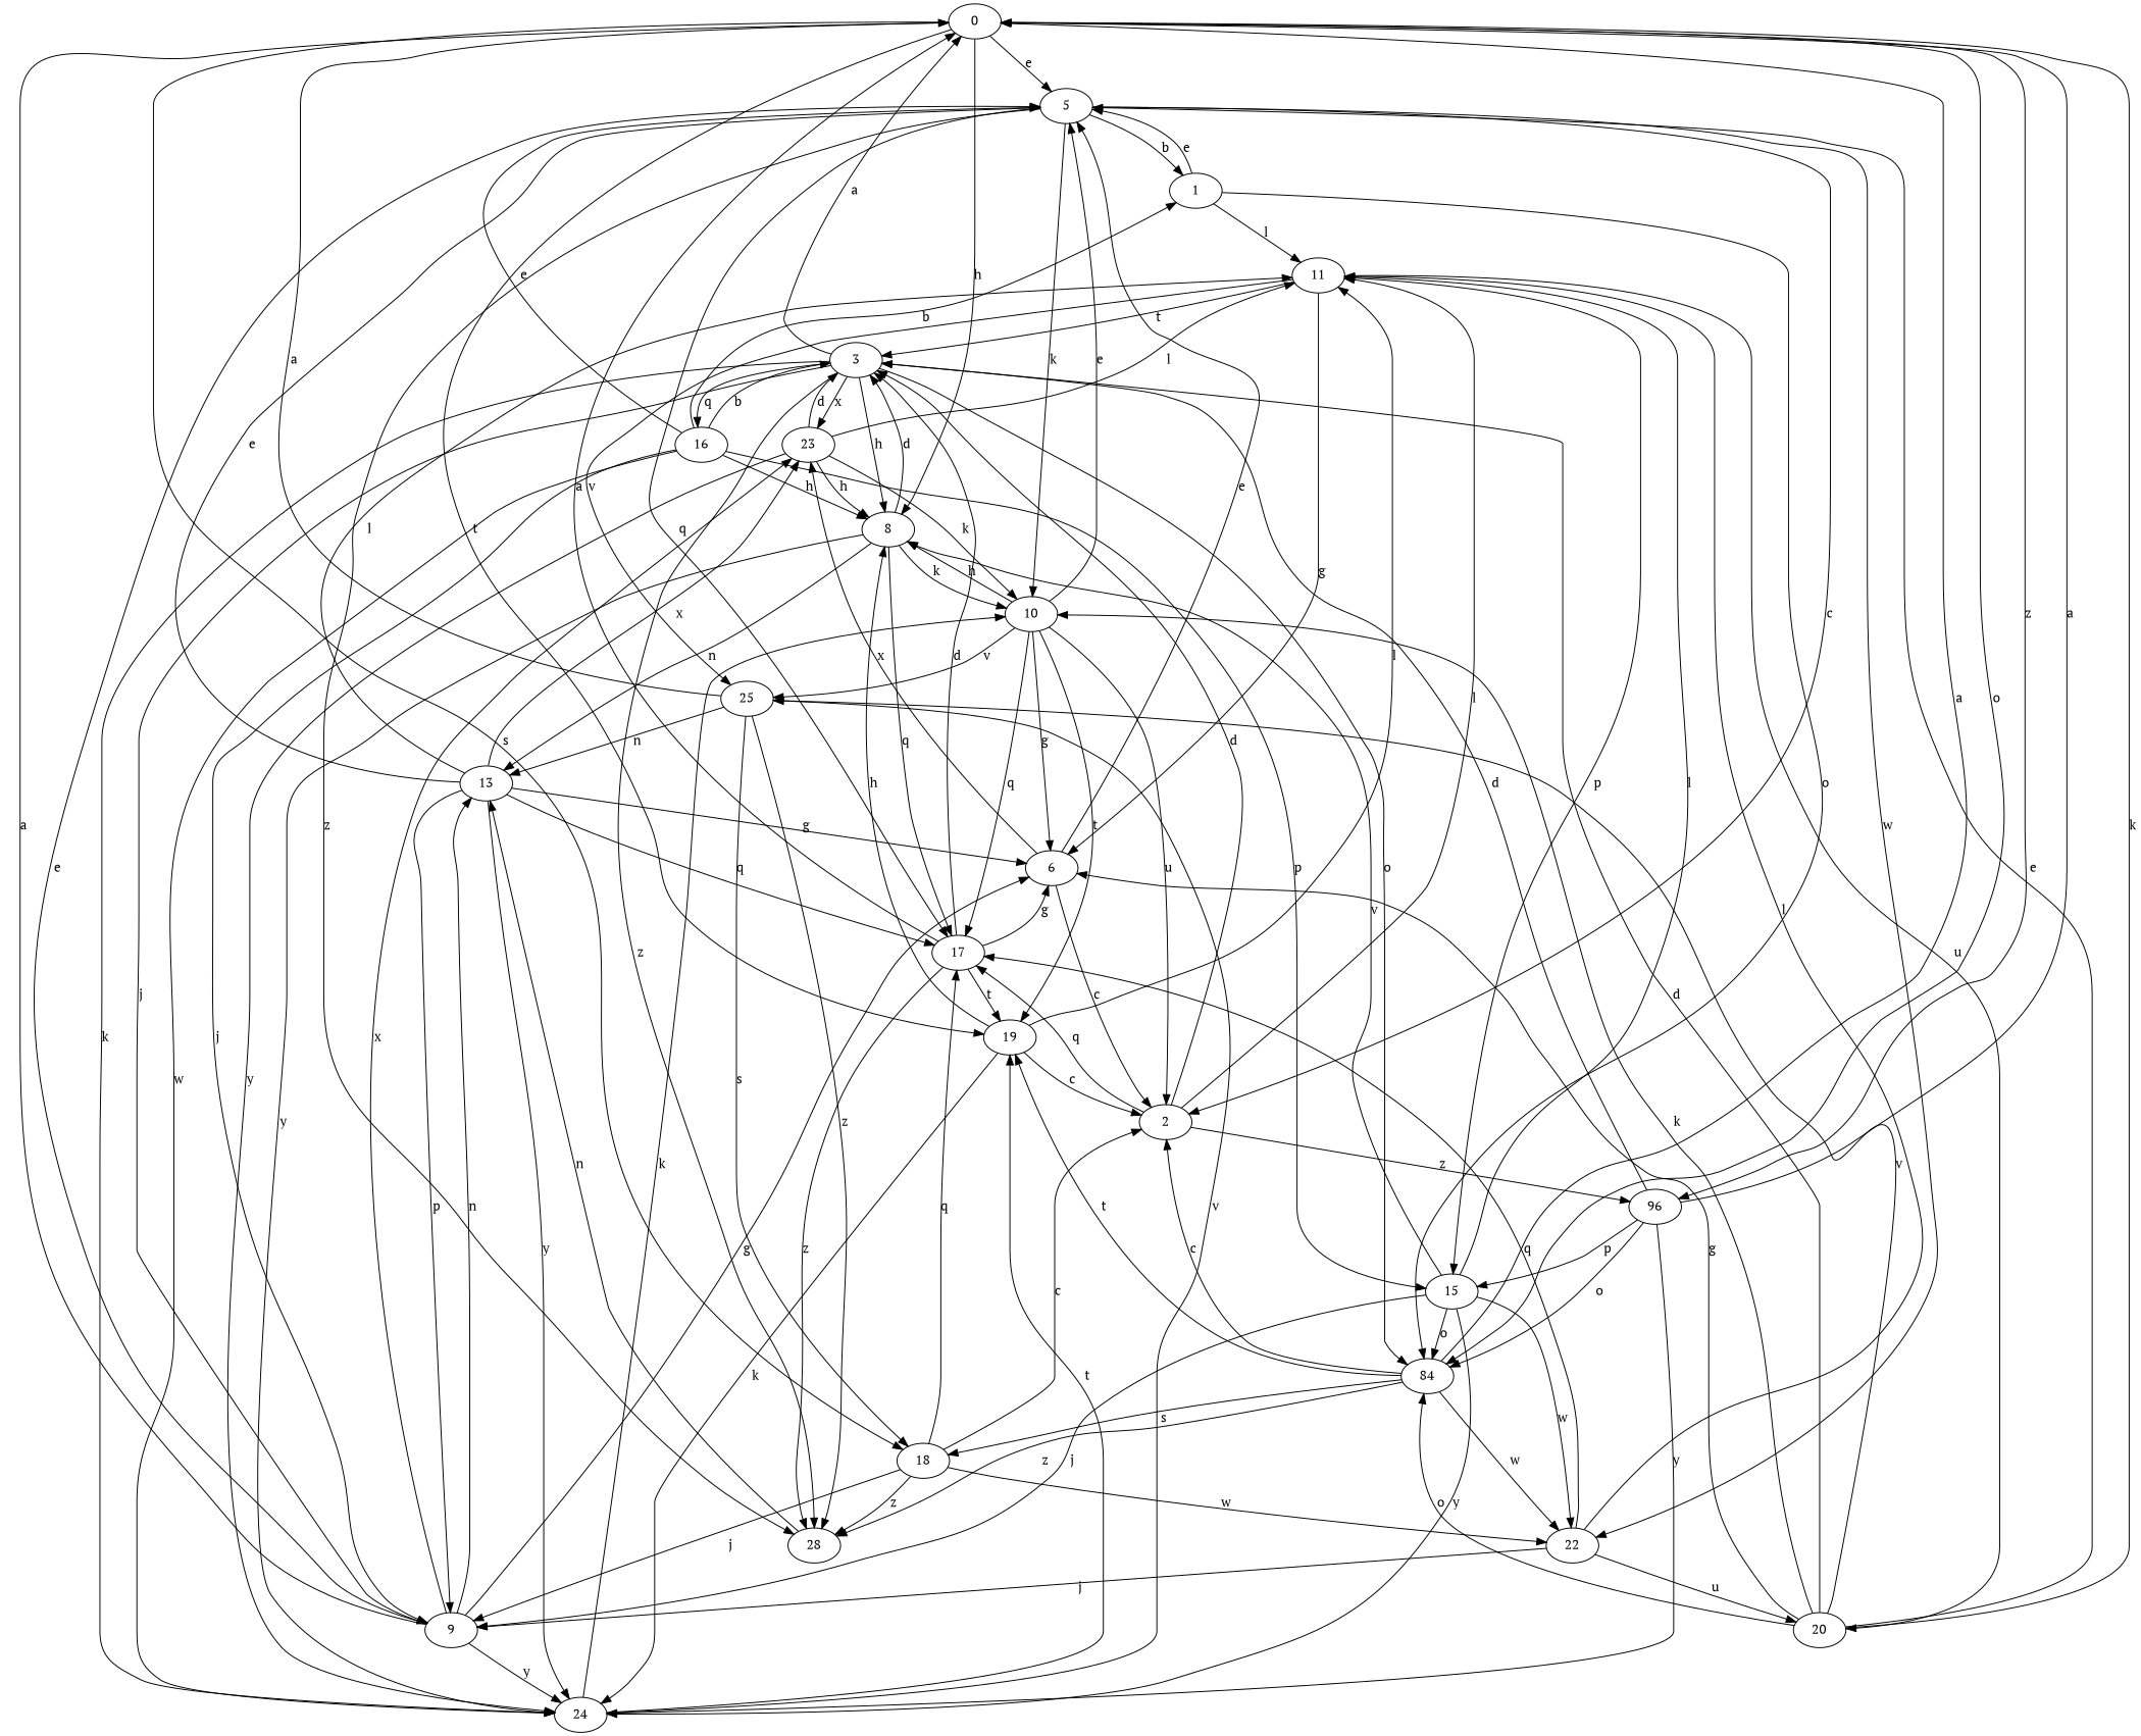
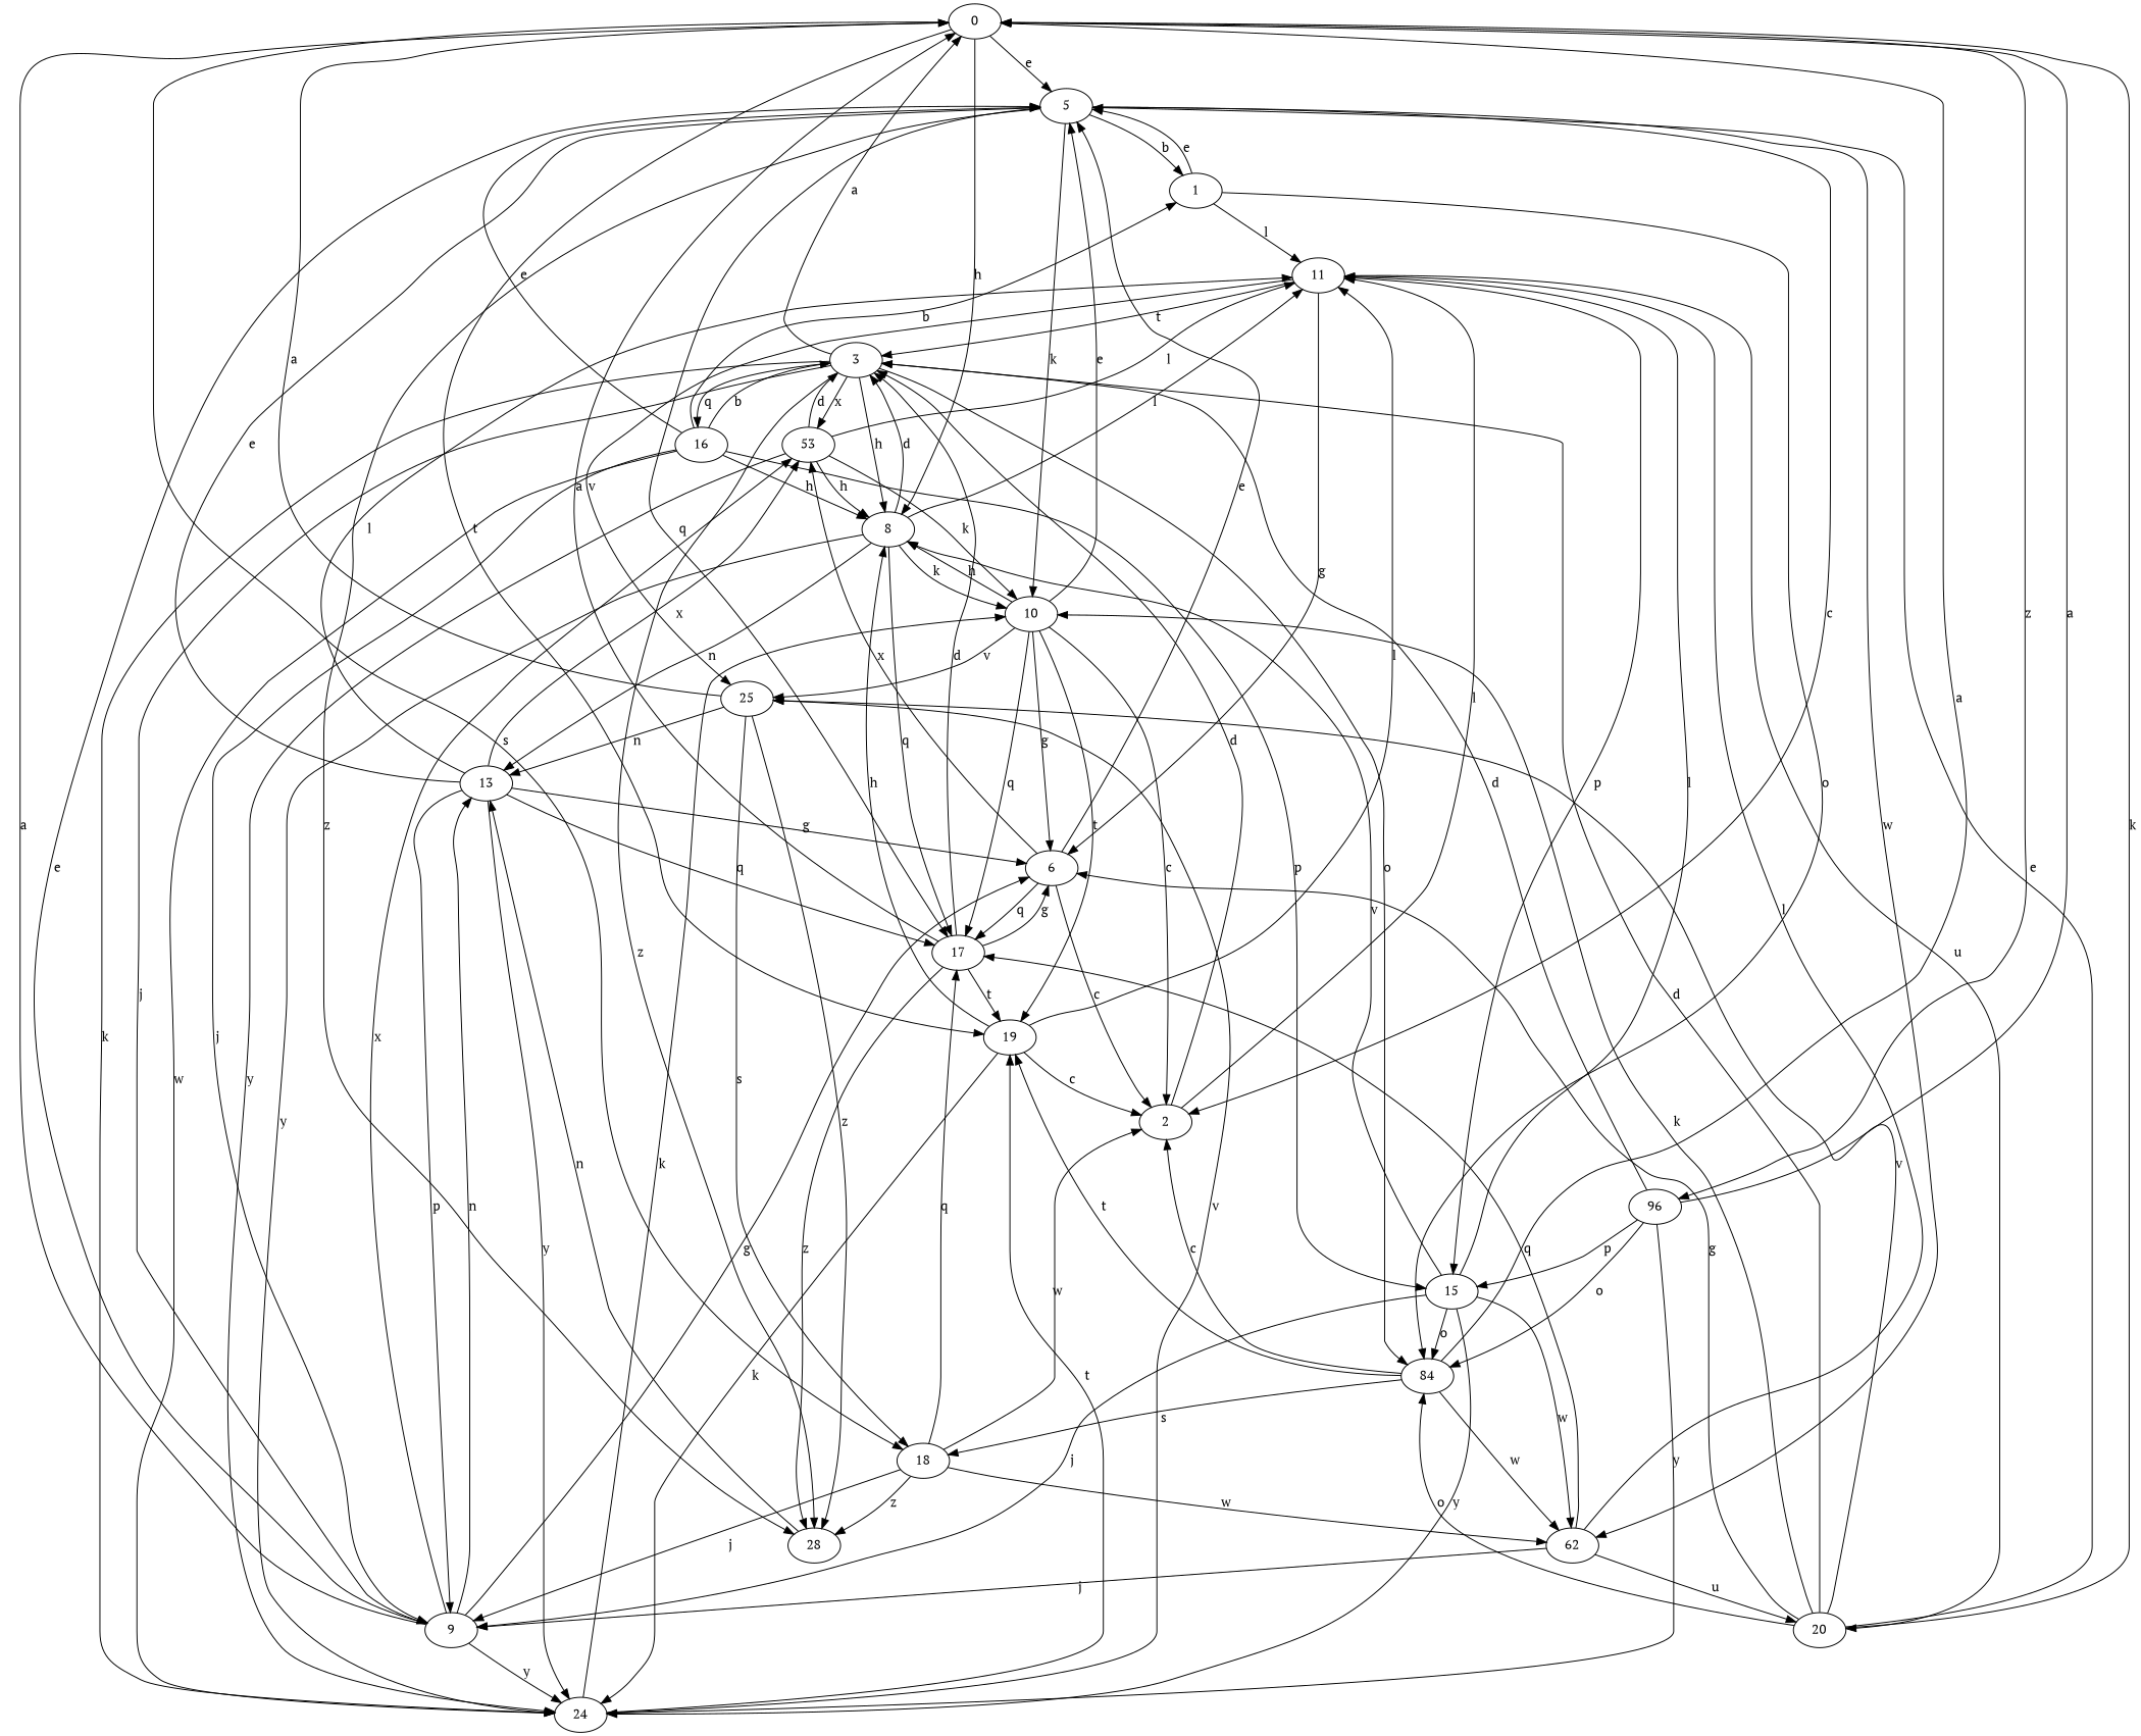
  strict digraph {
    fontname="PT Serif"
    node [fontname="PT Serif"]
    edge [fontname="PT Serif"]
    0
    5
    8
    n4 [label=84]
    18
    19
    n7 [label=96]
    1
    2
    28
    10
    17
-   22
+   22 [label=62]
    11
    3
    24
    13
    9
    15
    6
    n21 [label=25]
    20
    16
-   23
+   23 [label=53]
    0 -> 5 [label=e]
    0 -> 8 [label=h]
-   0 -> n4 [label=o]
    0 -> 18 [label=s]
    0 -> 19 [label=t]
    0 -> n7 [label=z]
    5 -> 1 [label=b]
    5 -> 2 [label=c]
    5 -> 28 [label=z]
    5 -> 10 [label=k]
    5 -> 17 [label=q]
    5 -> 22 [label=w]
    8 -> 10 [label=k]
    8 -> 17 [label=q]
+   8 -> 11 [label=l]
    8 -> 3 [label=d]
    8 -> 24 [label=y]
    8 -> 13 [label=n]
    n4 -> 0 [label=a]
    n4 -> 18 [label=s]
    n4 -> 19 [label=t]
    n4 -> 2 [label=c]
-   n4 -> 28 [label=z]
    n4 -> 22 [label=w]
-   18 -> 2 [label=c]
+   18 -> 2 [label=w]
    18 -> 28 [label=z]
    18 -> 17 [label=q]
    18 -> 22 [label=w]
    18 -> 9 [label=j]
    19 -> 8 [label=h]
    19 -> 2 [label=c]
    19 -> 11 [label=l]
    19 -> 24 [label=k]
    n7 -> 0 [label=a]
    n7 -> n4 [label=o]
    n7 -> 3 [label=d]
    n7 -> 24 [label=y]
    n7 -> 15 [label=p]
    1 -> 5 [label=e]
    1 -> n4 [label=o]
    1 -> 11 [label=l]
-   2 -> n7 [label=z]
    2 -> 11 [label=l]
    2 -> 3 [label=d]
    28 -> 13 [label=n]
    10 -> 5 [label=e]
    10 -> 8 [label=h]
    10 -> 19 [label=t]
-   10 -> 2 [label=u]
+   10 -> 2 [label=c]
    10 -> 17 [label=q]
    10 -> 6 [label=g]
    10 -> n21 [label=v]
    17 -> 0 [label=a]
    17 -> 19 [label=t]
    17 -> 28 [label=z]
    17 -> 3 [label=d]
    17 -> 6 [label=g]
    22 -> 17 [label=q]
    22 -> 11 [label=l]
    22 -> 9 [label=j]
    22 -> 20 [label=u]
    11 -> 3 [label=t]
    11 -> 15 [label=p]
    11 -> 6 [label=g]
    11 -> n21 [label=v]
    11 -> 20 [label=u]
    3 -> 0 [label=a]
    3 -> 8 [label=h]
    3 -> n4 [label=o]
    3 -> 28 [label=z]
    3 -> 24 [label=k]
    3 -> 9 [label=j]
    3 -> 16 [label=q]
    3 -> 23 [label=x]
    24 -> 19 [label=t]
    24 -> 10 [label=k]
    24 -> n21 [label=v]
    13 -> 5 [label=e]
    13 -> 17 [label=q]
    13 -> 11 [label=l]
    13 -> 24 [label=y]
    13 -> 9 [label=p]
    13 -> 6 [label=g]
    13 -> 23 [label=x]
    9 -> 0 [label=a]
    9 -> 5 [label=e]
    9 -> 24 [label=y]
    9 -> 13 [label=n]
    9 -> 6 [label=g]
    9 -> 23 [label=x]
    15 -> 8 [label=v]
    15 -> n4 [label=o]
    15 -> 22 [label=w]
    15 -> 11 [label=l]
    15 -> 24 [label=y]
    15 -> 9 [label=j]
    6 -> 5 [label=e]
    6 -> 2 [label=c]
-   2 -> 17 [label=q]
+   6 -> 17 [label=q]
    6 -> 23 [label=x]
    n21 -> 0 [label=a]
    n21 -> 18 [label=s]
    n21 -> 28 [label=z]
    n21 -> 13 [label=n]
    20 -> 0 [label=k]
    20 -> 5 [label=e]
    20 -> n4 [label=o]
    20 -> 10 [label=k]
    20 -> 3 [label=d]
    20 -> 6 [label=g]
    20 -> n21 [label=v]
    16 -> 5 [label=e]
    16 -> 8 [label=h]
    16 -> 1 [label=b]
    16 -> 3 [label=b]
    16 -> 24 [label=w]
    16 -> 9 [label=j]
    16 -> 15 [label=p]
    23 -> 8 [label=h]
    23 -> 10 [label=k]
    23 -> 11 [label=l]
    23 -> 3 [label=d]
    23 -> 24 [label=y]
  }
